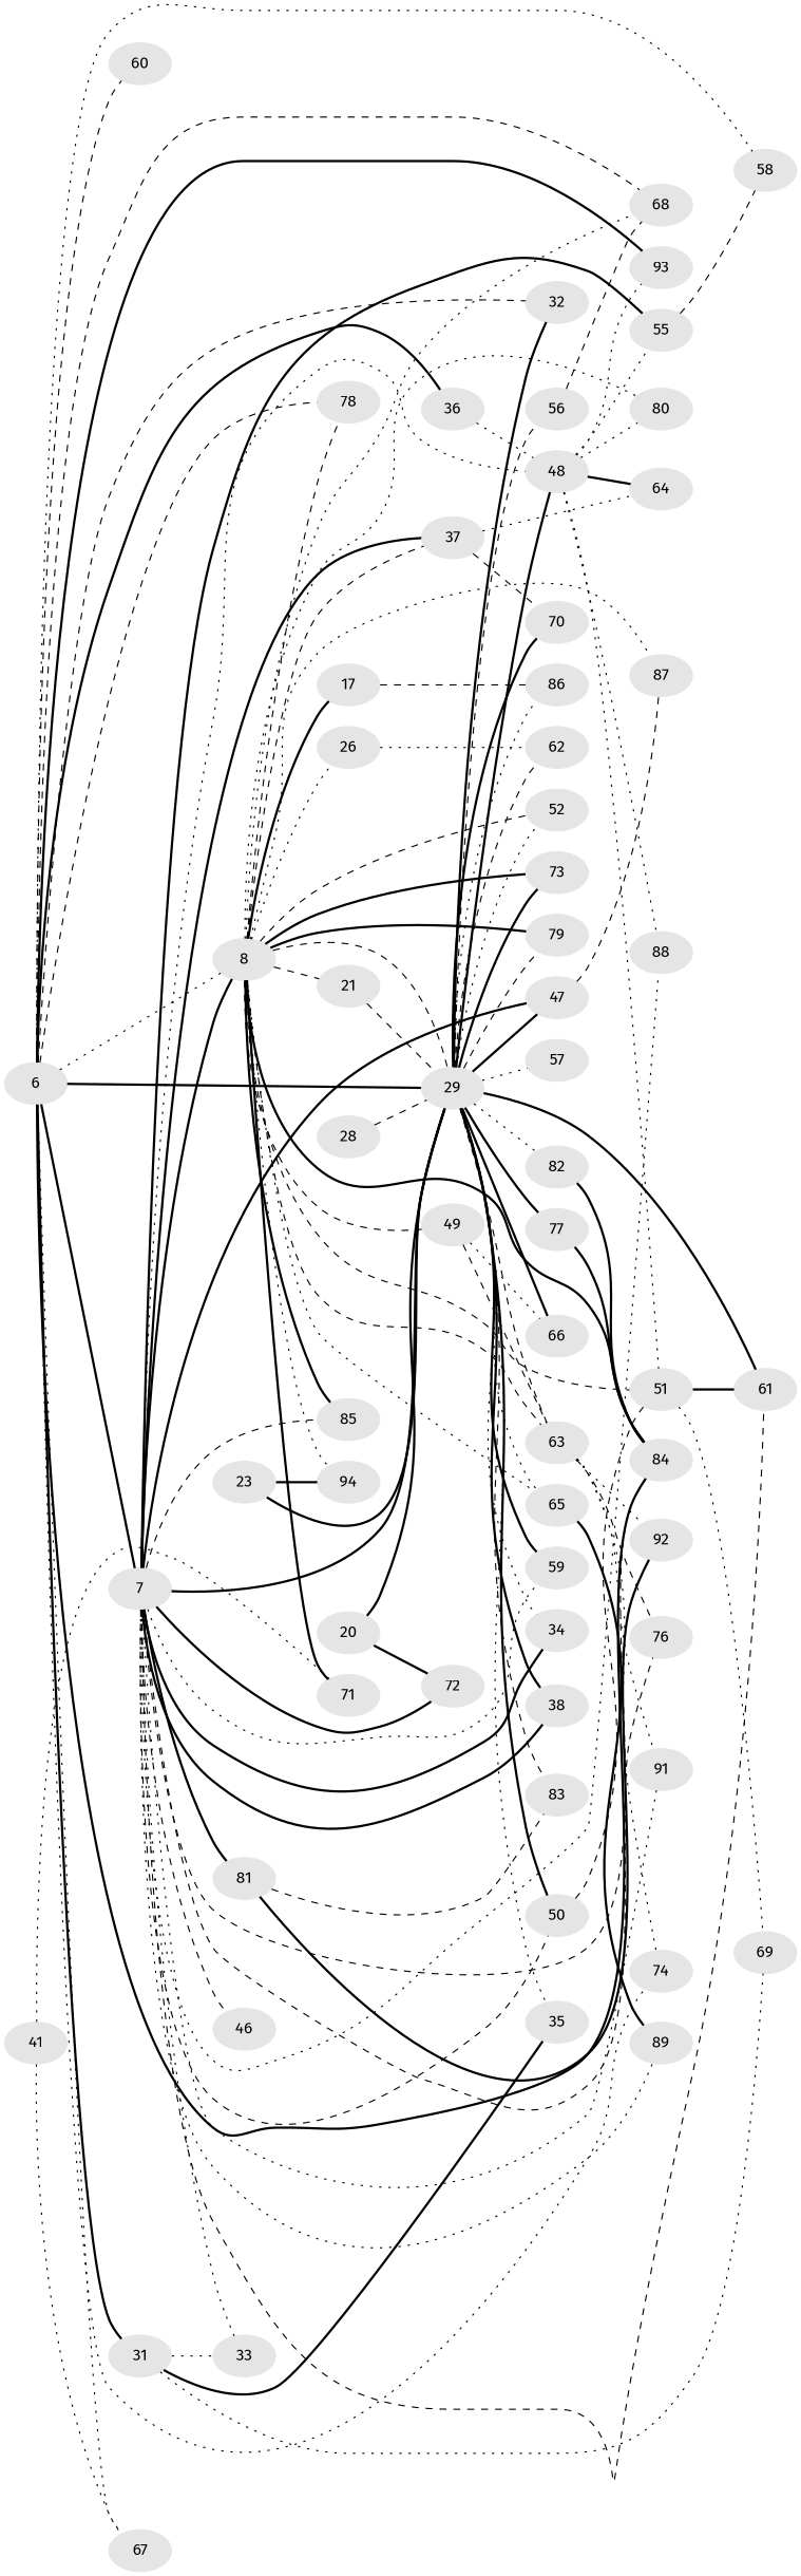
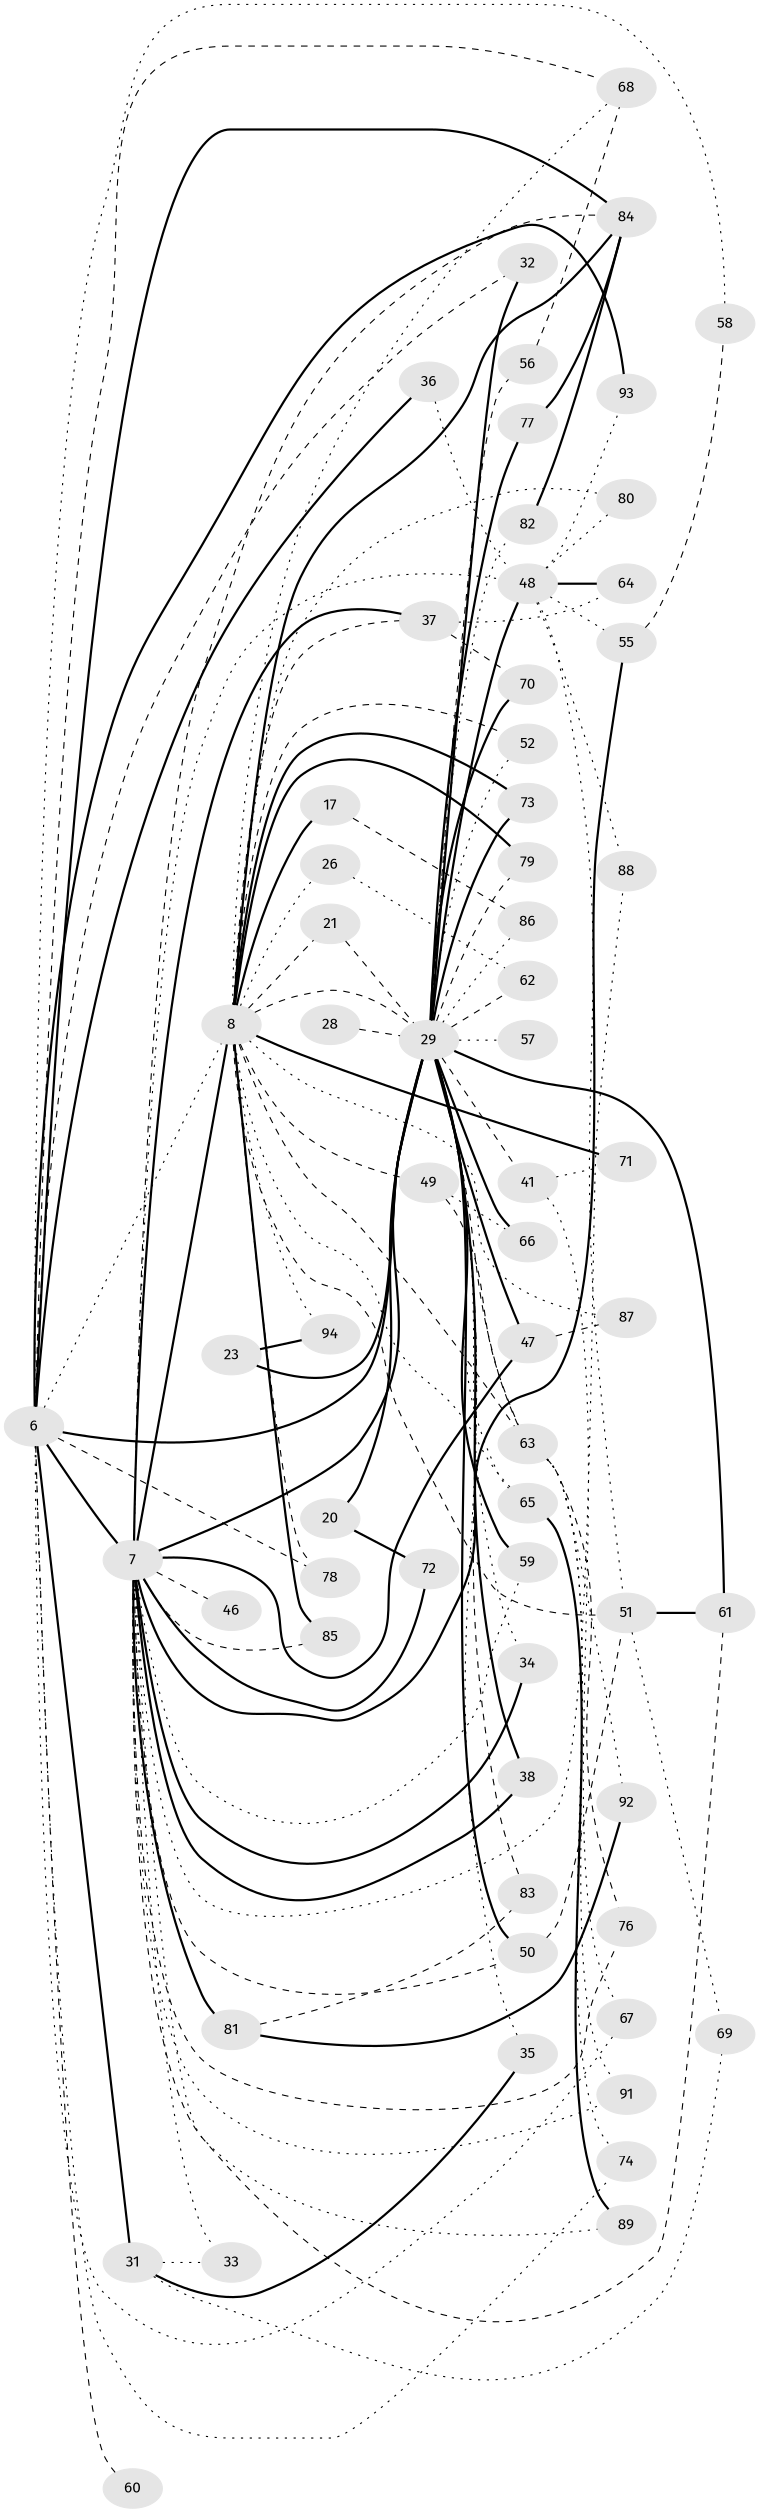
  graph {
    fontname="Fira Sans"
    rankdir=LR
    node [color=gray90 fontname="Fira Sans" style=filled]
    edge [fontname="Fira Sans" style=bold]
    6 [super="+4"]
    7 [super="+3"]
    8 [super="+5"]
    29 [super="+25+10"]
    31
    32
    36
    58
    60
    67
    68 [super="+53"]
    74
    78
    84 [super="+13+18+44"]
    93
    33
    34 [super="+28+30"]
    37
    38
    46
    47
    48 [super="+39"]
    50 [super="+45"]
    55
    59
    61 [super="+40"]
    72
    76
    81 [super="+75"]
    85
    88
    89
    91
    17
    21
    26
    49
    51 [super="+24"]
    52
    63 [super="+42+16+43"]
    65
    71
    73 [super="+54"]
    79
    80
    87
    94
    86
    62
    35
    41
    56
    57
    66
    70
    77
    82
    83
    69
    64
    92
    20
    n63 [label=28]
    23
    6 -- 7 [weight=4]
    6 -- 8 [style=dotted weight=6]
    6 -- 29 [weight=7]
    6 -- 31 [weight=2]
    6 -- 32 [style=dashed]
    6 -- 36
    6 -- 58 [style=dotted]
    6 -- 60 [style=dashed weight=2]
    6 -- 67 [style=dotted]
    6 -- 68 [style=dashed]
    6 -- 74 [style=dotted]
    6 -- 78 [style=dashed]
    6 -- 84
    6 -- 93
    7 -- 8 [weight=6]
    7 -- 29 [weight=6]
    7 -- 84 [style=dashed weight=2]
    7 -- 33 [style=dotted]
    7 -- 34
    7 -- 37
    7 -- 38
    7 -- 46 [style=dashed weight=2]
    7 -- 47
    7 -- 48 [style=dotted]
    7 -- 50 [style=dashed]
    7 -- 55
    7 -- 59 [style=dotted]
    7 -- 61 [style=dashed]
    7 -- 72
    7 -- 76 [style=dashed]
    7 -- 81 [weight=3]
    7 -- 85 [style=dashed]
    7 -- 88 [style=dotted]
    7 -- 89 [style=dotted]
    7 -- 91 [style=dotted]
    8 -- 29 [style=dashed weight=10]
    8 -- 68 [style=dotted weight=2]
    8 -- 78 [style=dashed]
    8 -- 84
    8 -- 37 [style=dashed]
    8 -- 85
    8 -- 17 [weight=2]
    8 -- 21 [style=dashed]
    8 -- 26 [style=dotted weight=2]
    8 -- 49 [style=dashed]
    8 -- 51 [style=dashed weight=2]
    8 -- 52 [style=dashed]
    8 -- 63 [style=dashed weight=3]
    8 -- 65 [style=dotted]
    8 -- 71
    8 -- 73 [weight=2]
    8 -- 79
    8 -- 80 [style=dotted]
    8 -- 87 [style=dotted]
    8 -- 94 [style=dotted]
    29 -- 32
    29 -- 34 [style=dotted weight=3]
    29 -- 38
    29 -- 47
    29 -- 48 [weight=3]
    29 -- 50
    29 -- 59
    29 -- 61
    29 -- 52 [style=dotted]
    29 -- 63 [style=dashed weight=5]
    29 -- 65 [style=dotted]
    29 -- 73
    29 -- 79 [style=dashed]
    29 -- 86 [style=dotted]
    29 -- 62 [style=dashed]
    29 -- 35 [style=dotted]
+   29 -- 41 [style=dashed weight=2]
    29 -- 56 [style=dashed]
    29 -- 57 [style=dotted weight=2]
    29 -- 66
    29 -- 70
    29 -- 77
    29 -- 82 [style=dotted]
    29 -- 83 [style=dashed]
    31 -- 33 [style=dotted]
    31 -- 35
    31 -- 69 [style=dotted]
    36 -- 48 [style=dotted]
    37 -- 70 [style=dashed]
    37 -- 64 [style=dotted]
    47 -- 87 [style=dashed]
    48 -- 93 [style=dotted]
    48 -- 55 [style=dotted]
    48 -- 88 [style=dotted]
    48 -- 51 [style=dotted]
    48 -- 80 [style=dotted]
    48 -- 64
    50 -- 51 [style=dashed]
    55 -- 58 [style=dashed]
    81 -- 83 [style=dashed]
    81 -- 92
    17 -- 86 [style=dashed]
    21 -- 29 [style=dashed]
    26 -- 62 [style=dotted]
    49 -- 63 [style=dashed]
    49 -- 66 [style=dotted]
    51 -- 61
    51 -- 69 [style=dotted]
    63 -- 74 [style=dotted]
    63 -- 76 [style=dashed]
    63 -- 91 [style=dotted]
    63 -- 92 [style=dotted]
    65 -- 89
    41 -- 67 [style=dotted]
    41 -- 71 [style=dotted]
    56 -- 68 [style=dashed]
    77 -- 84
    82 -- 84
    20 -- 29 [weight=2]
    20 -- 72
    n63 -- 29 [style=dashed weight=2]
    23 -- 29
    23 -- 94
  }
